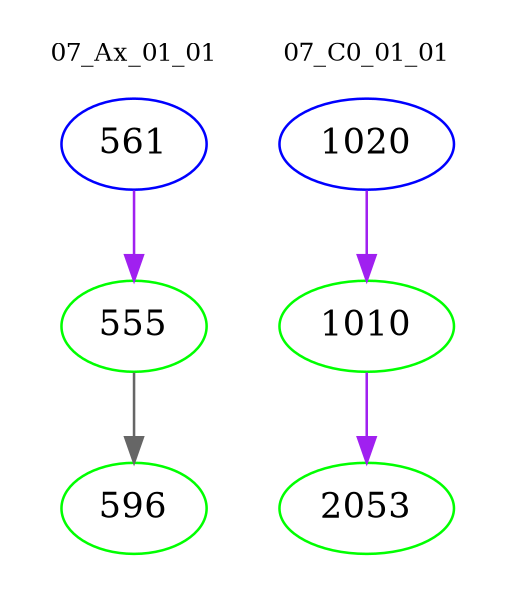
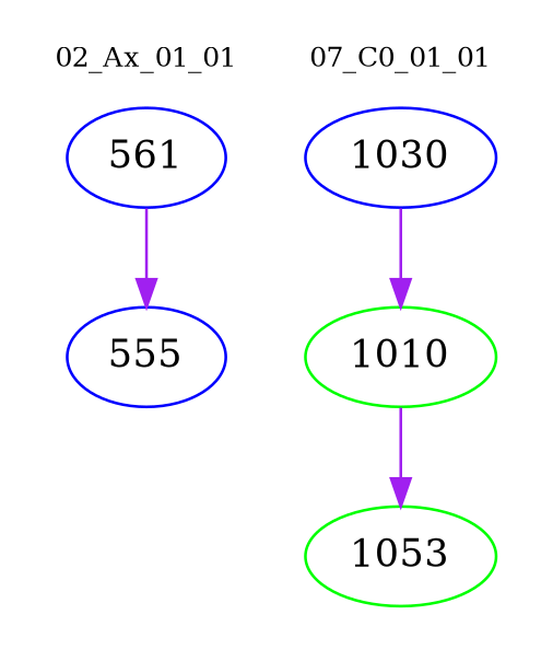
  digraph {
    node [color=green]
    edge [color=purple]
    n1 [color=blue label=561]
-   n2 [label=555]
-   n3 [label=596]
-   n4 [color=blue label=1020]
+   n2 [color=blue label=555]
+   n4 [color=blue label=1030]
    n5 [label=1010]
-   n6 [label=2053]
+   n6 [label=1053]
    subgraph cluster_1 {
      color=white
      fontsize=10
-     label="07_Ax_01_01"
+     label="02_Ax_01_01"
      n1
      n2
-     n3
    }
    subgraph cluster_2 {
      color=white
      fontsize=10
      label="07_C0_01_01"
      n4
      n5
      n6
    }
    n1 -> n2
-   n2 -> n3 [color=gray40]
    n4 -> n5
    n5 -> n6
  }
